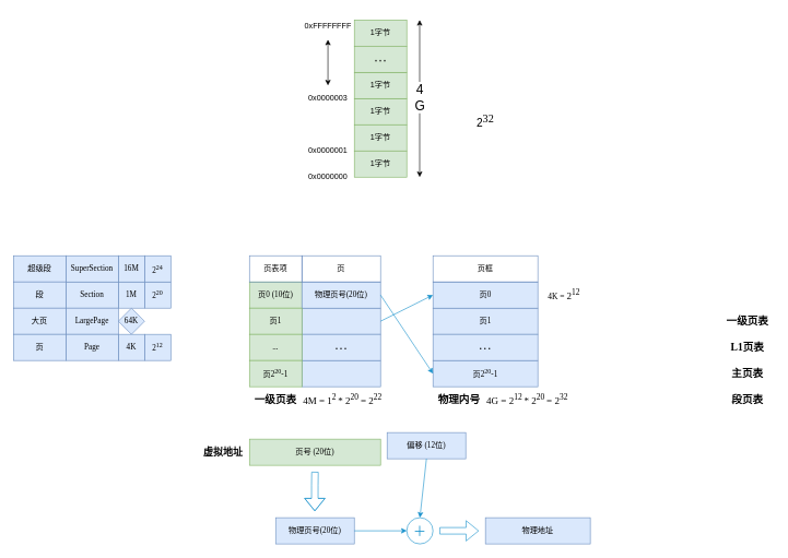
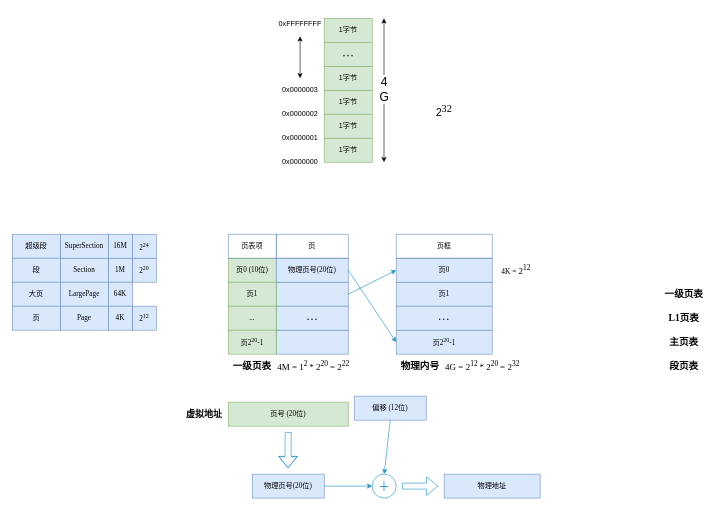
  <mxCell id="0" />
  <mxCell id="1" parent="0" />
  <mxCell id="2" value="0x0000000" style="rounded=0;whiteSpace=wrap;html=1;strokeColor=none;fillColor=none;" vertex="1" parent="1"><mxGeometry x="460" y="250" width="80" height="40" as="geometry" /></mxCell>
  <mxCell id="3" value="0x0000001" style="rounded=0;whiteSpace=wrap;html=1;strokeColor=none;fillColor=none;" vertex="1" parent="1"><mxGeometry x="460" y="210" width="80" height="40" as="geometry" /></mxCell>
+ <mxCell id="4" value="0x0000002" style="rounded=0;whiteSpace=wrap;html=1;strokeColor=none;fillColor=none;" vertex="1" parent="1"><mxGeometry x="460" y="170" width="80" height="40" as="geometry" /></mxCell>
  <mxCell id="5" value="0x0000003" style="rounded=0;whiteSpace=wrap;html=1;strokeColor=none;fillColor=none;" vertex="1" parent="1"><mxGeometry x="460" y="130" width="80" height="40" as="geometry" /></mxCell>
  <mxCell id="6" value="&lt;span&gt;页1&lt;/span&gt;" style="rounded=0;whiteSpace=wrap;html=1;fillColor=#dae8fc;strokeColor=#6c8ebf;fontFamily=Comic Sans MS;align=center;" parent="1" vertex="1"><mxGeometry x="660" y="470" width="160" height="40" as="geometry" /></mxCell>
  <mxCell id="7" value="页2&lt;sup&gt;20&lt;/sup&gt;-1" style="rounded=0;whiteSpace=wrap;html=1;fillColor=#dae8fc;strokeColor=#6c8ebf;align=center;verticalAlign=middle;fontFamily=Comic Sans MS;" parent="1" vertex="1"><mxGeometry x="660" y="550" width="160" height="40" as="geometry" /></mxCell>
  <mxCell id="8" value="物理内号" style="rounded=0;whiteSpace=wrap;html=1;strokeColor=none;fontFamily=Comic Sans MS;align=center;fillColor=none;fontStyle=1;fontSize=16;" parent="1" vertex="1"><mxGeometry x="660" y="590" width="80" height="40" as="geometry" /></mxCell>
  <mxCell id="9" value="&lt;span style=&quot;font-size: 20px&quot;&gt;···&lt;/span&gt;" style="rounded=0;whiteSpace=wrap;html=1;fillColor=#dae8fc;strokeColor=#6c8ebf;align=center;verticalAlign=middle;fontFamily=Comic Sans MS;fontSize=12;" parent="1" vertex="1"><mxGeometry x="660" y="510" width="160" height="40" as="geometry" /></mxCell>
  <mxCell id="10" value="页0" style="rounded=0;whiteSpace=wrap;html=1;fillColor=#dae8fc;strokeColor=#6c8ebf;fontFamily=Comic Sans MS;align=center;" parent="1" vertex="1"><mxGeometry x="660" y="430" width="160" height="40" as="geometry" /></mxCell>
  <mxCell id="11" value="4G =&amp;nbsp;&lt;span style=&quot;font-size: 15px&quot;&gt;&lt;font style=&quot;font-size: 15px&quot;&gt;2&lt;sup&gt;12&amp;nbsp;&lt;/sup&gt;* 2&lt;sup&gt;20&amp;nbsp;&lt;/sup&gt;&lt;/font&gt;&lt;/span&gt;= 2&lt;sup&gt;32&lt;/sup&gt;" style="rounded=0;whiteSpace=wrap;html=1;strokeColor=none;fontFamily=Comic Sans MS;align=left;fillColor=none;fontSize=15;" parent="1" vertex="1"><mxGeometry x="740" y="590" width="160" height="40" as="geometry" /></mxCell>
  <mxCell id="12" value="" style="rounded=0;whiteSpace=wrap;html=1;fillColor=#dae8fc;strokeColor=#6c8ebf;fontFamily=Comic Sans MS;align=center;" parent="1" vertex="1"><mxGeometry x="460" y="470" width="120" height="40" as="geometry" /></mxCell>
  <mxCell id="13" value="" style="rounded=0;whiteSpace=wrap;html=1;fillColor=#dae8fc;strokeColor=#6c8ebf;align=center;verticalAlign=middle;fontFamily=Comic Sans MS;" parent="1" vertex="1"><mxGeometry x="460" y="550" width="120" height="40" as="geometry" /></mxCell>
  <mxCell id="14" value="一级页表" style="rounded=0;whiteSpace=wrap;html=1;strokeColor=none;fontFamily=Comic Sans MS;align=center;fillColor=none;fontStyle=1;fontSize=16;" parent="1" vertex="1"><mxGeometry x="380" y="590" width="80" height="40" as="geometry" /></mxCell>
  <mxCell id="15" value="&lt;span style=&quot;font-size: 20px&quot;&gt;···&lt;/span&gt;" style="rounded=0;whiteSpace=wrap;html=1;fillColor=#dae8fc;strokeColor=#6c8ebf;align=center;verticalAlign=middle;fontFamily=Comic Sans MS;fontSize=12;" parent="1" vertex="1"><mxGeometry x="460" y="510" width="120" height="40" as="geometry" /></mxCell>
  <mxCell id="16" value="页0 (10位)" style="rounded=0;whiteSpace=wrap;html=1;fillColor=#d5e8d4;strokeColor=#82b366;fontFamily=Comic Sans MS;align=center;" parent="1" vertex="1"><mxGeometry x="380" y="430" width="80" height="40" as="geometry" /></mxCell>
  <mxCell id="17" value="物理页号(20位)" style="rounded=0;whiteSpace=wrap;html=1;fillColor=#dae8fc;strokeColor=#6c8ebf;fontFamily=Comic Sans MS;align=center;" parent="1" vertex="1"><mxGeometry x="460" y="430" width="120" height="40" as="geometry" /></mxCell>
  <mxCell id="18" value="" style="endArrow=classic;html=1;strokeColor=#1891CC;fontSize=16;fontColor=#1891CC;align=center;exitX=1;exitY=0.5;exitDx=0;exitDy=0;entryX=0;entryY=0.5;entryDx=0;entryDy=0;" parent="1" source="17" target="7" edge="1"><mxGeometry width="50" height="50" relative="1" as="geometry"><mxPoint x="560" y="470" as="sourcePoint" /><mxPoint x="610" y="420" as="targetPoint" /></mxGeometry></mxCell>
  <mxCell id="19" value="" style="endArrow=classic;html=1;strokeColor=#1891CC;fontSize=16;fontColor=#1891CC;align=center;exitX=1;exitY=0.5;exitDx=0;exitDy=0;entryX=0;entryY=0.5;entryDx=0;entryDy=0;" parent="1" source="12" target="10" edge="1"><mxGeometry width="50" height="50" relative="1" as="geometry"><mxPoint x="550" y="460" as="sourcePoint" /><mxPoint x="710" y="500" as="targetPoint" /></mxGeometry></mxCell>
  <mxCell id="20" value="4M =&amp;nbsp;&lt;span style=&quot;font-size: 15px&quot;&gt;&lt;font style=&quot;font-size: 15px&quot;&gt;1&lt;sup&gt;2&amp;nbsp;&lt;/sup&gt;* 2&lt;sup&gt;20&amp;nbsp;&lt;/sup&gt;&lt;/font&gt;&lt;/span&gt;= 2&lt;sup&gt;22&lt;/sup&gt;" style="rounded=0;whiteSpace=wrap;html=1;strokeColor=none;fontFamily=Comic Sans MS;align=left;fillColor=none;fontSize=15;" parent="1" vertex="1"><mxGeometry x="460" y="590" width="160" height="40" as="geometry" /></mxCell>
  <mxCell id="21" value="页号 (20位)" style="rounded=0;whiteSpace=wrap;html=1;fillColor=#d5e8d4;strokeColor=#82b366;fontFamily=Comic Sans MS;align=center;" parent="1" vertex="1"><mxGeometry x="380" y="670" width="200" height="40" as="geometry" /></mxCell>
  <mxCell id="22" value="偏移 (12位)" style="rounded=0;whiteSpace=wrap;html=1;fillColor=#dae8fc;strokeColor=#6c8ebf;fontFamily=Comic Sans MS;align=center;" parent="1" vertex="1"><mxGeometry x="590" y="660" width="120" height="40" as="geometry" /></mxCell>
  <mxCell id="23" value="页1" style="rounded=0;whiteSpace=wrap;html=1;fillColor=#d5e8d4;strokeColor=#82b366;fontFamily=Comic Sans MS;align=center;" parent="1" vertex="1"><mxGeometry x="380" y="470" width="80" height="40" as="geometry" /></mxCell>
  <mxCell id="24" value="..." style="rounded=0;whiteSpace=wrap;html=1;fillColor=#d5e8d4;strokeColor=#82b366;fontFamily=Comic Sans MS;align=center;" parent="1" vertex="1"><mxGeometry x="380" y="510" width="80" height="40" as="geometry" /></mxCell>
  <mxCell id="25" value="页2&lt;sup style=&quot;border-color: var(--border-color);&quot;&gt;20&lt;/sup&gt;-1" style="rounded=0;whiteSpace=wrap;html=1;fillColor=#d5e8d4;strokeColor=#82b366;fontFamily=Comic Sans MS;align=center;" parent="1" vertex="1"><mxGeometry x="380" y="550" width="80" height="40" as="geometry" /></mxCell>
  <mxCell id="26" value="&lt;font style=&quot;font-size: 12.5px&quot;&gt;4K =&amp;nbsp;&lt;/font&gt;&lt;font style=&quot;font-size: 15px&quot;&gt;2&lt;sup&gt;12&lt;/sup&gt;&lt;/font&gt;" style="rounded=0;whiteSpace=wrap;html=1;strokeColor=none;fontFamily=Comic Sans MS;align=center;fillColor=none;fontSize=15;" parent="1" vertex="1"><mxGeometry x="820" y="430" width="80" height="40" as="geometry" /></mxCell>
  <mxCell id="27" value="" style="shape=flexArrow;endArrow=classic;html=1;strokeColor=#1891CC;fontSize=16;fontColor=#1891CC;align=center;" parent="1" edge="1"><mxGeometry width="50" height="50" relative="1" as="geometry"><mxPoint x="480" y="720" as="sourcePoint" /><mxPoint x="479.71" y="780" as="targetPoint" /><Array as="points"><mxPoint x="479.71" y="740.34" /></Array></mxGeometry></mxCell>
  <mxCell id="28" value="物理地址" style="rounded=0;whiteSpace=wrap;html=1;fillColor=#dae8fc;strokeColor=#6c8ebf;align=center;verticalAlign=middle;fontFamily=Comic Sans MS;" parent="1" vertex="1"><mxGeometry x="740" y="790" width="160" height="40" as="geometry" /></mxCell>
  <mxCell id="29" value="物理页号(20位)" style="rounded=0;whiteSpace=wrap;html=1;fillColor=#dae8fc;strokeColor=#6c8ebf;fontFamily=Comic Sans MS;align=center;" parent="1" vertex="1"><mxGeometry x="420" y="790" width="120" height="40" as="geometry" /></mxCell>
  <mxCell id="30" value="" style="endArrow=classic;html=1;strokeColor=#1891CC;fontSize=16;fontColor=#1891CC;align=center;exitX=0.5;exitY=1;exitDx=0;exitDy=0;entryX=0.5;entryY=0;entryDx=0;entryDy=0;" parent="1" source="22" target="32" edge="1"><mxGeometry width="50" height="50" relative="1" as="geometry"><mxPoint x="650" y="930" as="sourcePoint" /><mxPoint x="640" y="770" as="targetPoint" /></mxGeometry></mxCell>
  <mxCell id="31" value="" style="endArrow=classic;html=1;strokeColor=#1891CC;fontSize=16;fontColor=#1891CC;align=center;exitX=1;exitY=0.5;exitDx=0;exitDy=0;entryX=0;entryY=0.5;entryDx=0;entryDy=0;" parent="1" source="29" target="32" edge="1"><mxGeometry width="50" height="50" relative="1" as="geometry"><mxPoint x="600" y="950" as="sourcePoint" /><mxPoint x="650" y="900" as="targetPoint" /></mxGeometry></mxCell>
  <mxCell id="32" value="&lt;font style=&quot;font-size: 20px&quot;&gt;＋&lt;/font&gt;" style="ellipse;whiteSpace=wrap;html=1;aspect=fixed;strokeColor=#1891CC;strokeWidth=1;fillColor=none;fontSize=20;fontColor=#1891CC;align=center;" parent="1" vertex="1"><mxGeometry x="620" y="790" width="40" height="40" as="geometry" /></mxCell>
  <mxCell id="33" value="" style="shape=flexArrow;endArrow=classic;html=1;strokeColor=#1891CC;fontSize=20;fontColor=#1891CC;align=center;" parent="1" edge="1"><mxGeometry width="50" height="50" relative="1" as="geometry"><mxPoint x="670" y="810" as="sourcePoint" /><mxPoint x="730" y="810" as="targetPoint" /></mxGeometry></mxCell>
  <mxCell id="34" value="虚拟地址" style="rounded=0;whiteSpace=wrap;html=1;strokeColor=none;fontFamily=Comic Sans MS;align=center;fillColor=none;fontSize=15;fontStyle=1" parent="1" vertex="1"><mxGeometry x="300" y="670" width="80" height="40" as="geometry" /></mxCell>
  <mxCell id="35" value="1字节" style="rounded=0;whiteSpace=wrap;html=1;fillColor=#d5e8d4;strokeColor=#82b366;" vertex="1" parent="1"><mxGeometry x="540" y="150" width="80" height="40" as="geometry" /></mxCell>
  <mxCell id="36" value="1字节" style="rounded=0;whiteSpace=wrap;html=1;fillColor=#d5e8d4;strokeColor=#82b366;" vertex="1" parent="1"><mxGeometry x="540" y="190" width="80" height="40" as="geometry" /></mxCell>
  <mxCell id="37" value="1字节" style="rounded=0;whiteSpace=wrap;html=1;fillColor=#d5e8d4;strokeColor=#82b366;" vertex="1" parent="1"><mxGeometry x="540" y="230" width="80" height="40" as="geometry" /></mxCell>
  <mxCell id="38" value="1字节" style="rounded=0;whiteSpace=wrap;html=1;fillColor=#d5e8d4;strokeColor=#82b366;" vertex="1" parent="1"><mxGeometry x="540" y="110" width="80" height="40" as="geometry" /></mxCell>
  <mxCell id="39" value="" style="endArrow=classic;startArrow=classic;html=1;rounded=0;" edge="1" parent="1"><mxGeometry width="50" height="50" relative="1" as="geometry"><mxPoint x="499.76" y="130" as="sourcePoint" /><mxPoint x="499.76" y="60" as="targetPoint" /></mxGeometry></mxCell>
  <mxCell id="40" value="0xFFFFFFFF" style="rounded=0;whiteSpace=wrap;html=1;strokeColor=none;fillColor=none;" vertex="1" parent="1"><mxGeometry x="460" y="20" width="80" height="40" as="geometry" /></mxCell>
  <mxCell id="41" value="" style="endArrow=classic;startArrow=classic;html=1;rounded=0;" edge="1" parent="1"><mxGeometry width="50" height="50" relative="1" as="geometry"><mxPoint x="639.66" y="270" as="sourcePoint" /><mxPoint x="639.66" y="30" as="targetPoint" /></mxGeometry></mxCell>
  <mxCell id="42" value="&lt;font style=&quot;font-size: 20px;&quot;&gt;4&lt;br&gt;G&lt;/font&gt;" style="edgeLabel;html=1;align=center;verticalAlign=middle;resizable=0;points=[];" vertex="1" connectable="0" parent="41"><mxGeometry x="0.026" relative="1" as="geometry"><mxPoint as="offset" /></mxGeometry></mxCell>
  <mxCell id="43" value="1字节" style="rounded=0;whiteSpace=wrap;html=1;fillColor=#d5e8d4;strokeColor=#82b366;" vertex="1" parent="1"><mxGeometry x="540" y="30" width="80" height="40" as="geometry" /></mxCell>
  <mxCell id="44" value="···" style="rounded=0;whiteSpace=wrap;html=1;fillColor=#d5e8d4;strokeColor=#82b366;fontSize=20;align=center;verticalAlign=middle;" vertex="1" parent="1"><mxGeometry x="540" y="70" width="80" height="40" as="geometry" /></mxCell>
  <mxCell id="45" value="2&lt;sup style=&quot;border-color: var(--border-color); font-family: &amp;quot;Comic Sans MS&amp;quot;; text-align: left; font-size: 17px;&quot;&gt;32&lt;/sup&gt;" style="rounded=0;whiteSpace=wrap;html=1;fillColor=none;strokeColor=none;fontSize=17;" vertex="1" parent="1"><mxGeometry x="700" y="165" width="80" height="40" as="geometry" /></mxCell>
  <mxCell id="46" value="页框" style="rounded=0;whiteSpace=wrap;html=1;fontFamily=Comic Sans MS;align=center;fillColor=none;strokeColor=#6c8ebf;" vertex="1" parent="1"><mxGeometry x="660" y="390" width="160" height="40" as="geometry" /></mxCell>
  <mxCell id="47" value="页" style="rounded=0;whiteSpace=wrap;html=1;fontFamily=Comic Sans MS;align=center;fillColor=none;strokeColor=#6c8ebf;" vertex="1" parent="1"><mxGeometry x="460" y="390" width="120" height="40" as="geometry" /></mxCell>
  <mxCell id="48" value="主页表" style="rounded=0;whiteSpace=wrap;html=1;strokeColor=none;fontFamily=Comic Sans MS;align=center;fillColor=none;fontStyle=1;fontSize=16;" vertex="1" parent="1"><mxGeometry x="1100" y="550" width="80" height="40" as="geometry" /></mxCell>
  <mxCell id="49" value="段页表" style="rounded=0;whiteSpace=wrap;html=1;strokeColor=none;fontFamily=Comic Sans MS;align=center;fillColor=none;fontStyle=1;fontSize=16;" vertex="1" parent="1"><mxGeometry x="1100" y="590" width="80" height="40" as="geometry" /></mxCell>
  <mxCell id="50" value="L1页表" style="rounded=0;whiteSpace=wrap;html=1;strokeColor=none;fontFamily=Comic Sans MS;align=center;fillColor=none;fontStyle=1;fontSize=16;" vertex="1" parent="1"><mxGeometry x="1100" y="510" width="80" height="40" as="geometry" /></mxCell>
  <mxCell id="51" value="页表项" style="rounded=0;whiteSpace=wrap;html=1;fontFamily=Comic Sans MS;align=center;fillColor=none;strokeColor=#6c8ebf;" vertex="1" parent="1"><mxGeometry x="380" y="390" width="80" height="40" as="geometry" /></mxCell>
  <mxCell id="52" value="2&lt;sup&gt;20&lt;/sup&gt;" style="rounded=0;whiteSpace=wrap;html=1;fillColor=#dae8fc;strokeColor=#6c8ebf;align=center;verticalAlign=middle;fontFamily=Comic Sans MS;" vertex="1" parent="1"><mxGeometry x="220" y="430" width="40" height="40" as="geometry" /></mxCell>
  <mxCell id="53" value="1M" style="rounded=0;whiteSpace=wrap;html=1;fillColor=#dae8fc;strokeColor=#6c8ebf;align=center;verticalAlign=middle;fontFamily=Comic Sans MS;" vertex="1" parent="1"><mxGeometry x="180" y="430" width="40" height="40" as="geometry" /></mxCell>
  <mxCell id="54" value="2&lt;sup&gt;24&lt;/sup&gt;" style="rounded=0;whiteSpace=wrap;html=1;fillColor=#dae8fc;strokeColor=#6c8ebf;align=center;verticalAlign=middle;fontFamily=Comic Sans MS;" vertex="1" parent="1"><mxGeometry x="220" y="390" width="40" height="40" as="geometry" /></mxCell>
  <mxCell id="55" value="16M" style="rounded=0;whiteSpace=wrap;html=1;fillColor=#dae8fc;strokeColor=#6c8ebf;align=center;verticalAlign=middle;fontFamily=Comic Sans MS;" vertex="1" parent="1"><mxGeometry x="180" y="390" width="40" height="40" as="geometry" /></mxCell>
  <mxCell id="56" value="Section" style="rounded=0;whiteSpace=wrap;html=1;fillColor=#dae8fc;strokeColor=#6c8ebf;align=center;verticalAlign=middle;fontFamily=Comic Sans MS;" vertex="1" parent="1"><mxGeometry x="100" y="430" width="80" height="40" as="geometry" /></mxCell>
  <mxCell id="57" value="SuperSection" style="rounded=0;whiteSpace=wrap;html=1;fillColor=#dae8fc;strokeColor=#6c8ebf;align=center;verticalAlign=middle;fontFamily=Comic Sans MS;" vertex="1" parent="1"><mxGeometry x="100" y="390" width="80" height="40" as="geometry" /></mxCell>
- <mxCell id="58" value="64K" style="rhombus;whiteSpace=wrap;html=1;fillColor=#dae8fc;strokeColor=#6c8ebf;align=center;verticalAlign=middle;fontFamily=Comic Sans MS;" vertex="1" parent="1"><mxGeometry x="180" y="470" width="40" height="40" as="geometry" /></mxCell>
+ <mxCell id="58" value="64K" style="rounded=0;whiteSpace=wrap;html=1;fillColor=#dae8fc;strokeColor=#6c8ebf;align=center;verticalAlign=middle;fontFamily=Comic Sans MS;" vertex="1" parent="1"><mxGeometry x="180" y="470" width="40" height="40" as="geometry" /></mxCell>
  <mxCell id="59" value="LargePage" style="rounded=0;whiteSpace=wrap;html=1;fillColor=#dae8fc;strokeColor=#6c8ebf;align=center;verticalAlign=middle;fontFamily=Comic Sans MS;" vertex="1" parent="1"><mxGeometry x="100" y="470" width="80" height="40" as="geometry" /></mxCell>
  <mxCell id="60" value="2&lt;sup&gt;12&lt;/sup&gt;" style="rounded=0;whiteSpace=wrap;html=1;fillColor=#dae8fc;strokeColor=#6c8ebf;align=center;verticalAlign=middle;fontFamily=Comic Sans MS;" vertex="1" parent="1"><mxGeometry x="220" y="510" width="40" height="40" as="geometry" /></mxCell>
  <mxCell id="61" value="4K" style="rounded=0;whiteSpace=wrap;html=1;fillColor=#dae8fc;strokeColor=#6c8ebf;align=center;verticalAlign=middle;fontFamily=Comic Sans MS;" vertex="1" parent="1"><mxGeometry x="180" y="510" width="40" height="40" as="geometry" /></mxCell>
  <mxCell id="62" value="Page" style="rounded=0;whiteSpace=wrap;html=1;fillColor=#dae8fc;strokeColor=#6c8ebf;align=center;verticalAlign=middle;fontFamily=Comic Sans MS;" vertex="1" parent="1"><mxGeometry x="100" y="510" width="80" height="40" as="geometry" /></mxCell>
  <mxCell id="63" value="超级段" style="rounded=0;whiteSpace=wrap;html=1;fillColor=#dae8fc;strokeColor=#6c8ebf;align=center;verticalAlign=middle;fontFamily=Comic Sans MS;" vertex="1" parent="1"><mxGeometry x="20" y="390" width="80" height="40" as="geometry" /></mxCell>
  <mxCell id="64" value="段" style="rounded=0;whiteSpace=wrap;html=1;fillColor=#dae8fc;strokeColor=#6c8ebf;align=center;verticalAlign=middle;fontFamily=Comic Sans MS;" vertex="1" parent="1"><mxGeometry x="20" y="430" width="80" height="40" as="geometry" /></mxCell>
  <mxCell id="65" value="大页" style="rounded=0;whiteSpace=wrap;html=1;fillColor=#dae8fc;strokeColor=#6c8ebf;align=center;verticalAlign=middle;fontFamily=Comic Sans MS;" vertex="1" parent="1"><mxGeometry x="20" y="470" width="80" height="40" as="geometry" /></mxCell>
  <mxCell id="66" value="页" style="rounded=0;whiteSpace=wrap;html=1;fillColor=#dae8fc;strokeColor=#6c8ebf;align=center;verticalAlign=middle;fontFamily=Comic Sans MS;" vertex="1" parent="1"><mxGeometry x="20" y="510" width="80" height="40" as="geometry" /></mxCell>
  <mxCell id="67" value="一级页表" style="rounded=0;whiteSpace=wrap;html=1;strokeColor=none;fontFamily=Comic Sans MS;align=center;fillColor=none;fontStyle=1;fontSize=16;" vertex="1" parent="1"><mxGeometry x="1100" y="470" width="80" height="40" as="geometry" /></mxCell>
